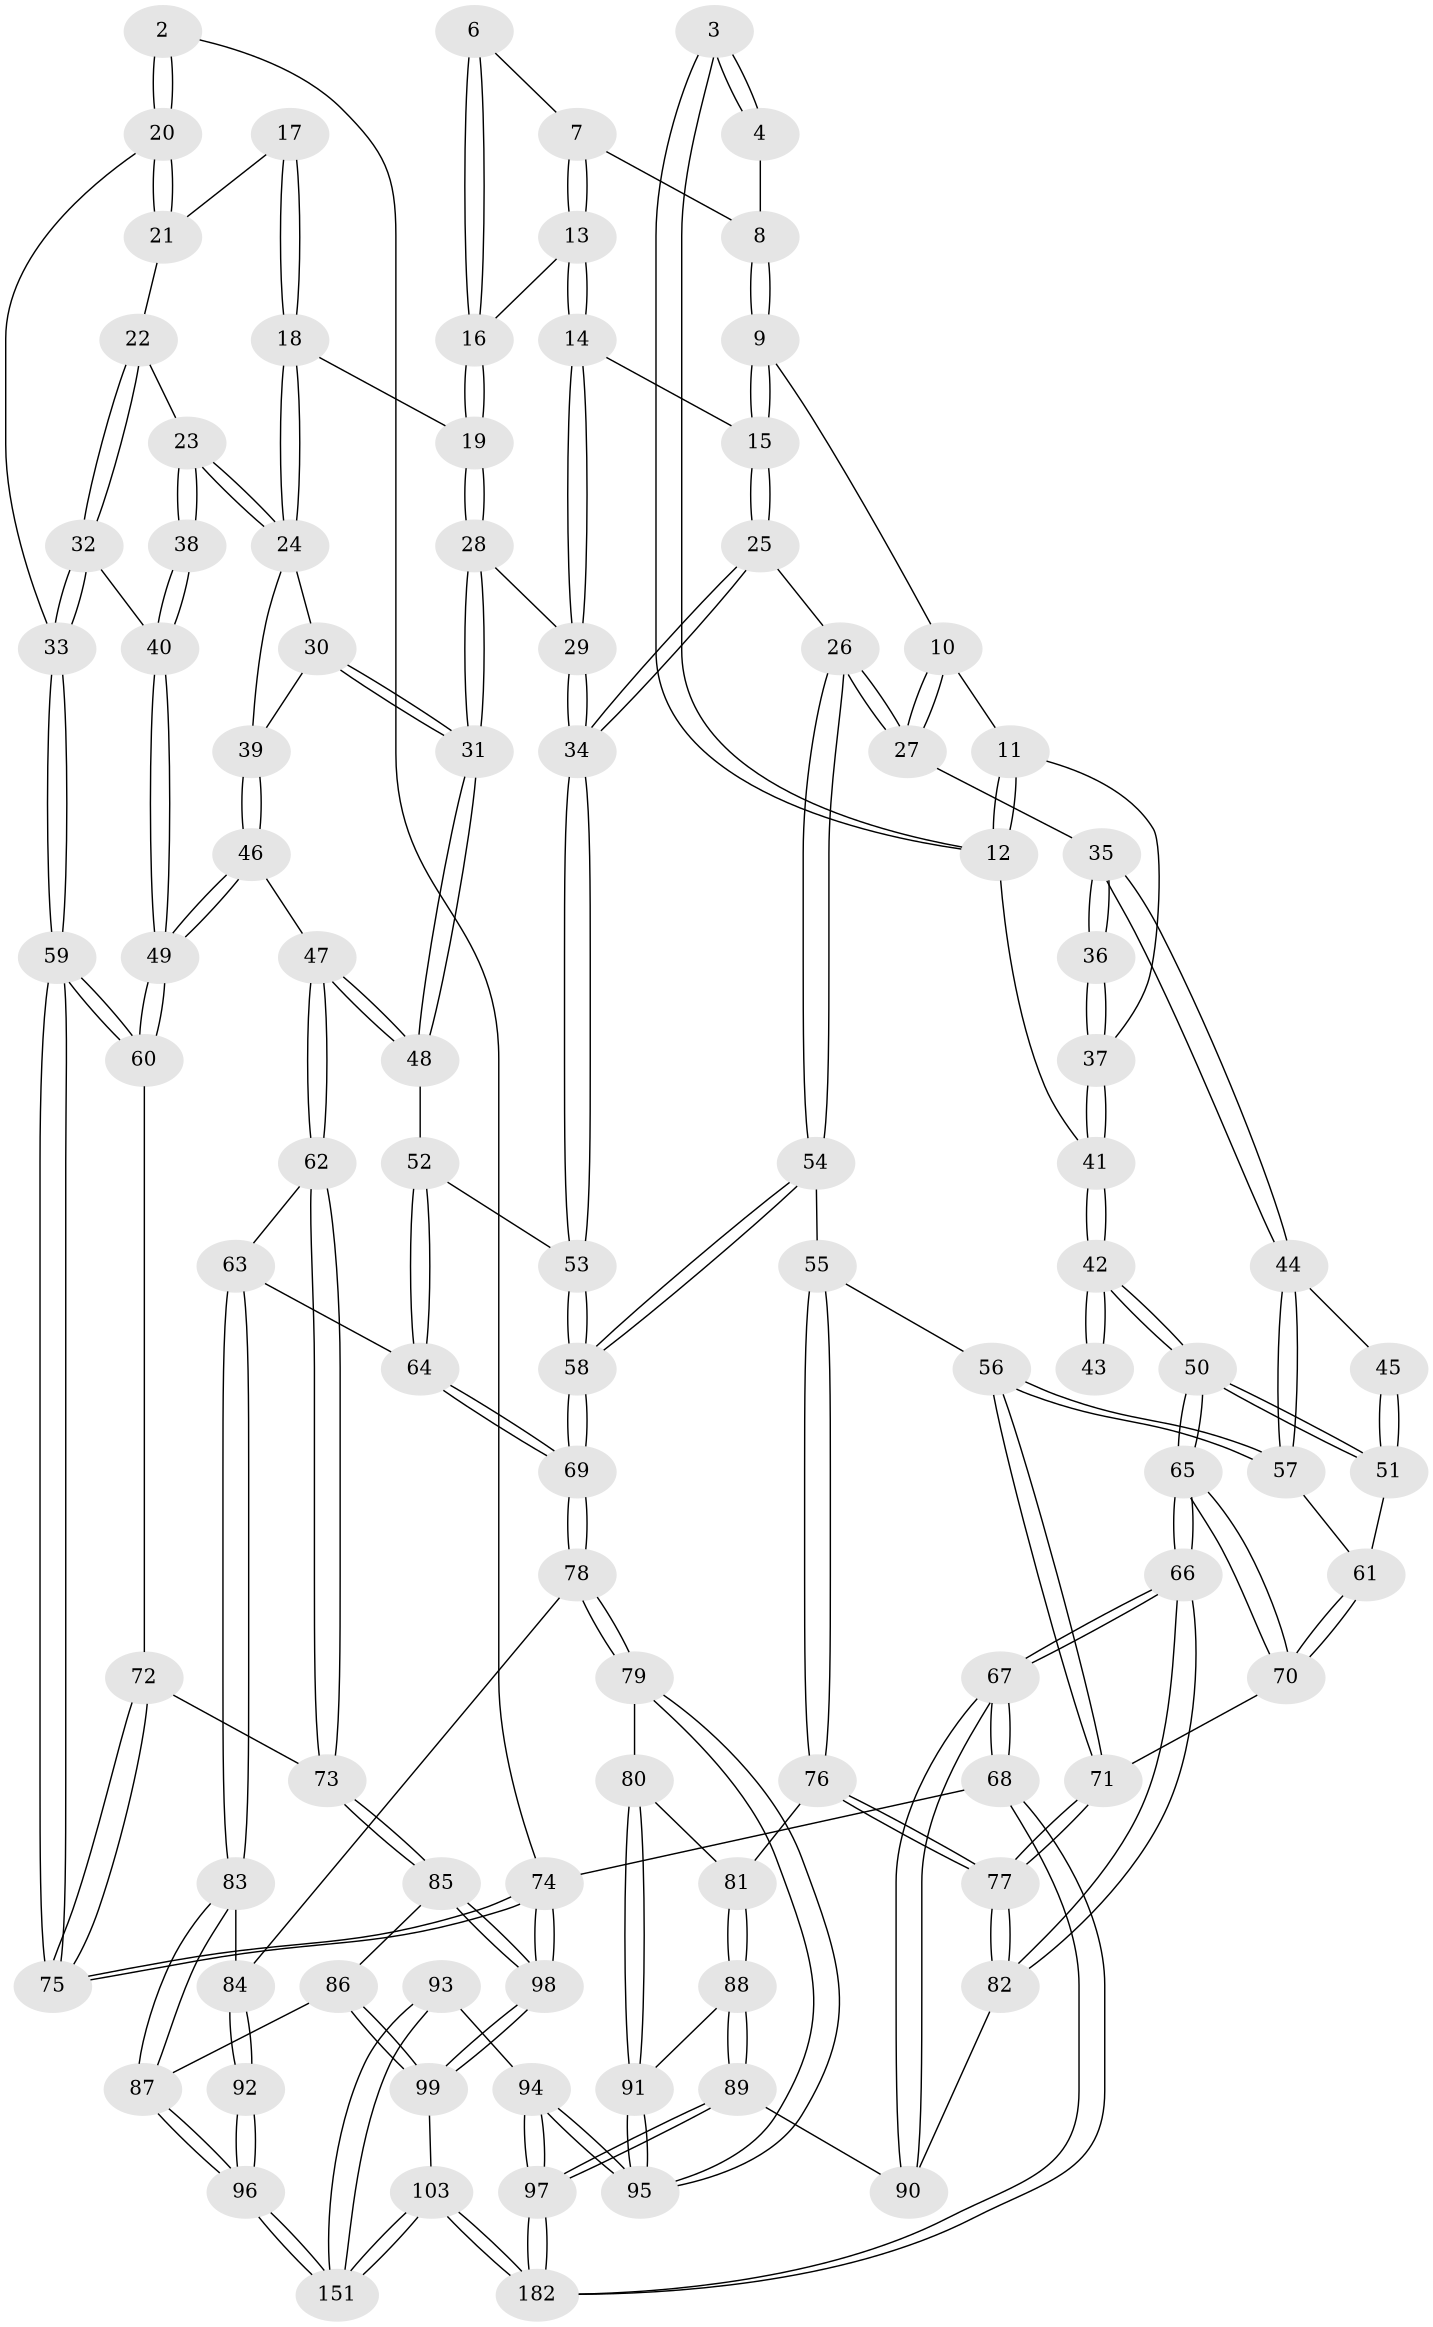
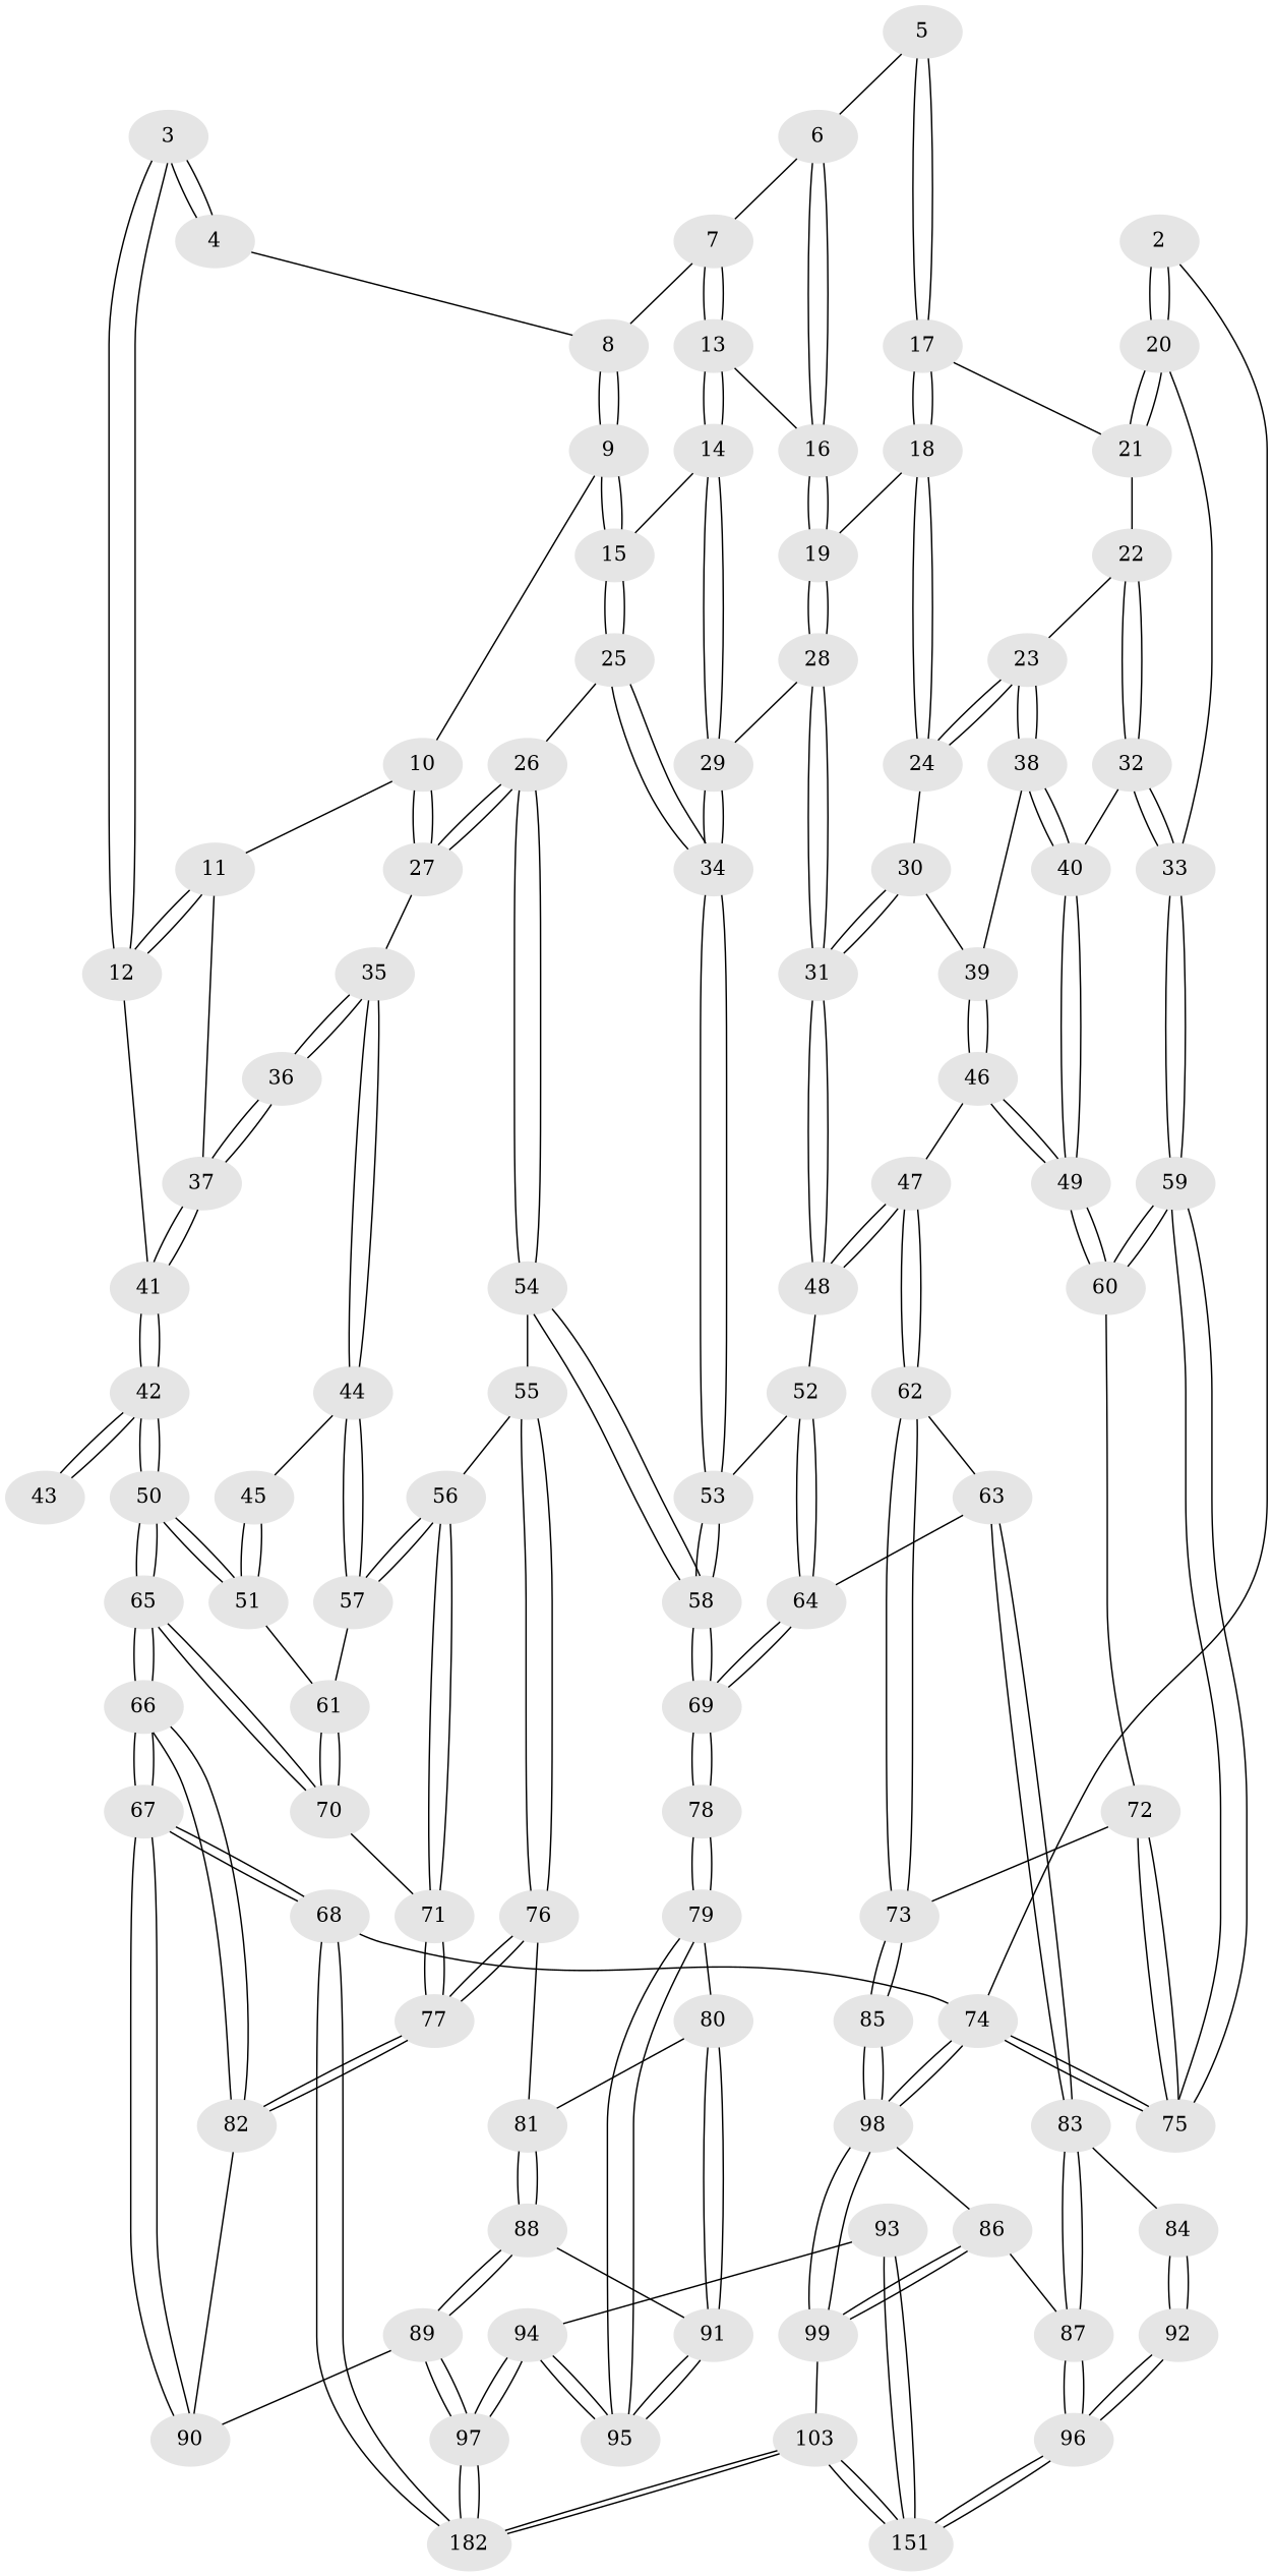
  graph {
    node [color=gray90 style=filled]
    2
    20
    74
+   5
    6
    17
    3
    4
    12
    21
    33
    75
    98
    8
    41
    68
    n17 [label=182]
    9
    7
    16
    18
    13
    19
    14
    10
    15
    11
    27
    25
    37
    35
    42
    29
    34
    26
    28
    24
    22
    30
    31
    59
    23
    32
    38
    40
    39
    54
    53
    58
    55
    36
    44
    48
    46
    52
    49
    60
    45
    57
    47
    43
    50
    51
    65
    61
    62
    63
    73
    64
    72
    70
    66
    69
    56
    76
    71
    77
    81
    78
    83
    85
    84
    87
    67
    82
    90
    79
    86
    99
    88
    80
    95
    92
    91
    89
    96
    n97 [label=103]
    n98 [label=151]
    97
    93
    94
    2 -- 20
    2 -- 20
    2 -- 74
    20 -- 21
    20 -- 21
    20 -- 33
    74 -- 75
    74 -- 75
    74 -- 98
    74 -- 98
+   5 -- 6
+   5 -- 17
+   5 -- 17
    6 -- 7
    6 -- 16
    6 -- 16
    17 -- 21
    17 -- 18
    17 -- 18
    3 -- 4
    3 -- 4
    3 -- 12
    3 -- 12
    4 -- 8
    12 -- 41
    21 -- 22
    33 -- 59
    33 -- 59
    98 -- 99
    98 -- 99
    8 -- 9
    8 -- 9
    41 -- 42
    41 -- 42
    68 -- 74
    68 -- n17
    68 -- n17
    9 -- 10
    9 -- 15
    9 -- 15
    7 -- 8
    7 -- 13
    7 -- 13
    16 -- 19
    16 -- 19
    18 -- 19
    18 -- 24
    18 -- 24
    13 -- 16
    13 -- 14
    13 -- 14
    19 -- 28
    19 -- 28
    14 -- 15
    14 -- 29
    14 -- 29
    10 -- 11
    10 -- 27
    10 -- 27
    15 -- 25
    15 -- 25
    11 -- 12
    11 -- 12
    11 -- 37
    27 -- 35
    25 -- 34
    25 -- 34
    25 -- 26
    37 -- 41
    37 -- 41
    35 -- 36
    35 -- 36
    35 -- 44
    35 -- 44
    42 -- 43
    42 -- 43
    42 -- 50
    42 -- 50
    29 -- 34
    29 -- 34
    34 -- 53
    34 -- 53
    26 -- 27
    26 -- 27
    26 -- 54
    26 -- 54
    28 -- 29
    28 -- 31
    28 -- 31
    24 -- 30
    22 -- 23
    22 -- 32
    22 -- 32
    30 -- 31
    30 -- 31
    30 -- 39
    31 -- 48
    31 -- 48
    59 -- 75
    59 -- 75
    59 -- 60
    59 -- 60
    23 -- 24
    23 -- 24
    23 -- 38
    23 -- 38
    32 -- 33
    32 -- 33
    32 -- 40
    38 -- 40
    38 -- 40
-   24 -- 39
+   38 -- 39
    40 -- 49
    40 -- 49
    39 -- 46
    39 -- 46
    54 -- 58
    54 -- 58
    54 -- 55
    53 -- 58
    53 -- 58
    58 -- 69
    58 -- 69
    55 -- 56
    55 -- 76
    55 -- 76
    36 -- 37
    36 -- 37
    44 -- 45
    44 -- 57
    44 -- 57
    48 -- 52
    46 -- 49
    46 -- 49
    46 -- 47
    52 -- 53
    52 -- 64
    52 -- 64
    49 -- 60
    49 -- 60
    60 -- 72
    45 -- 51
    45 -- 51
    57 -- 61
    47 -- 48
    47 -- 48
    47 -- 62
    47 -- 62
    50 -- 51
    50 -- 51
    50 -- 65
    50 -- 65
    51 -- 61
    65 -- 70
    65 -- 70
    65 -- 66
    65 -- 66
    61 -- 70
    61 -- 70
    62 -- 63
    62 -- 73
    62 -- 73
    63 -- 64
    63 -- 83
    63 -- 83
    73 -- 85
    73 -- 85
    64 -- 69
    64 -- 69
    72 -- 75
    72 -- 75
    72 -- 73
    70 -- 71
    66 -- 67
    66 -- 67
    66 -- 82
    66 -- 82
    69 -- 78
    69 -- 78
    56 -- 57
    56 -- 57
    56 -- 71
    56 -- 71
    76 -- 77
    76 -- 77
    76 -- 81
    71 -- 77
    71 -- 77
    77 -- 82
    77 -- 82
    81 -- 88
    81 -- 88
-   78 -- 84
    78 -- 79
    78 -- 79
    83 -- 84
    83 -- 87
    83 -- 87
    85 -- 98
    85 -- 98
-   85 -- 86
+   98 -- 86
    84 -- 92
    84 -- 92
    87 -- 96
    87 -- 96
    67 -- 68
    67 -- 68
    67 -- 90
    67 -- 90
    82 -- 90
    79 -- 80
    79 -- 95
    79 -- 95
    86 -- 87
    86 -- 99
    86 -- 99
    99 -- n97
    88 -- 91
    88 -- 89
    88 -- 89
    80 -- 81
    80 -- 91
    80 -- 91
    92 -- 96
    92 -- 96
    91 -- 95
    91 -- 95
    89 -- 90
    89 -- 97
    89 -- 97
    96 -- n98
    96 -- n98
    n97 -- n17
    n97 -- n17
    n97 -- n98
    n97 -- n98
    97 -- n17
    97 -- n17
    93 -- n98
    93 -- n98
    93 -- 94
    94 -- 95
    94 -- 95
    94 -- 97
    94 -- 97
  }
